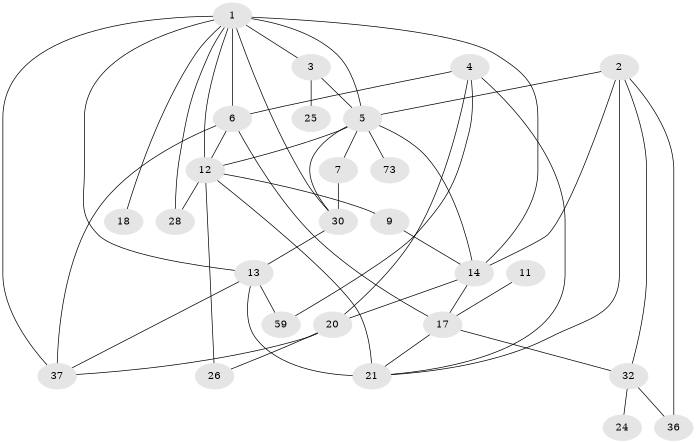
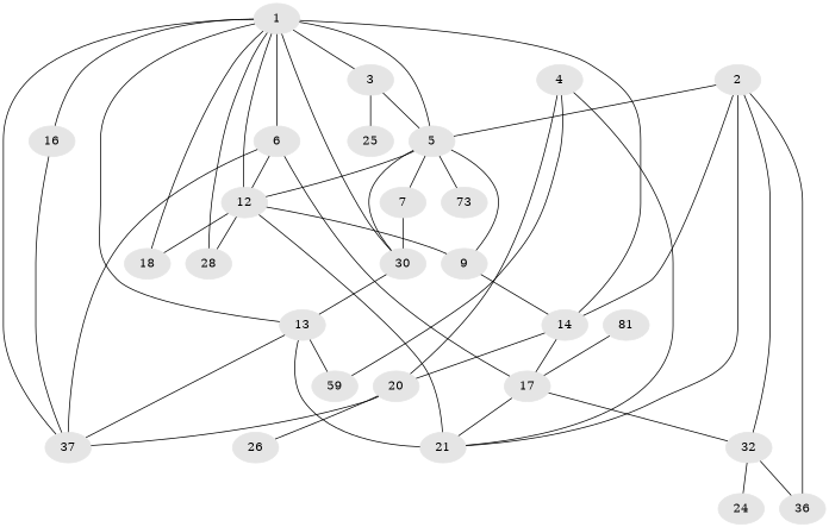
  graph {
    node [color=gray90 style=filled]
    edge [weight=1.0]
    1
    3
    5
    6
    n5 [label=30]
    12
    13
    14
+   16
    18
    n11 [label=37]
    28
    25
    7
    n15 [label=73]
    17
    21
    9
    n19 [label=59]
    20
    2
    n22 [label=32]
    n23 [label=36]
    24
    4
    26
-   11
+   11 [label=81]
    1 -- 3
    1 -- 5
    1 -- 6 [weight=2.0]
    1 -- n5 [weight=2.0]
    1 -- 12
    1 -- 13 [weight=3.0]
    1 -- 14 [weight=5.0]
+   1 -- 16
    1 -- 18
    1 -- n11
    1 -- 28
    3 -- 5
    3 -- 25
    5 -- n5 [weight=2.0]
    5 -- 12
-   5 -- 14
+   5 -- 9
    5 -- 7
    5 -- n15
    6 -- 12
    6 -- n11
    6 -- 17 [weight=2.0]
    n5 -- 13
-   12 -- 26 [weight=2.0]
+   12 -- 18 [weight=2.0]
    12 -- 28
    12 -- 21 [weight=2.0]
    12 -- 9 [weight=2.0]
    13 -- n11
    13 -- 21 [weight=2.0]
    13 -- n19
    14 -- 17
    14 -- 20
+   16 -- n11
    7 -- n5
    17 -- 21
    17 -- n22
    9 -- 14
    20 -- n11
    20 -- 26
    2 -- 5
    2 -- 14
    2 -- 21
    2 -- n22
    2 -- n23
    n22 -- n23
    n22 -- 24
-   4 -- 6
    4 -- 21
    4 -- n19
    4 -- 20
    11 -- 17
  }
